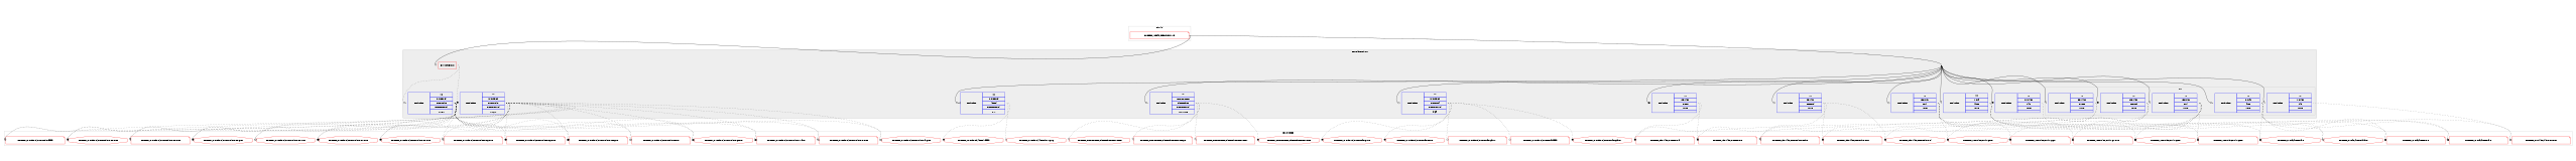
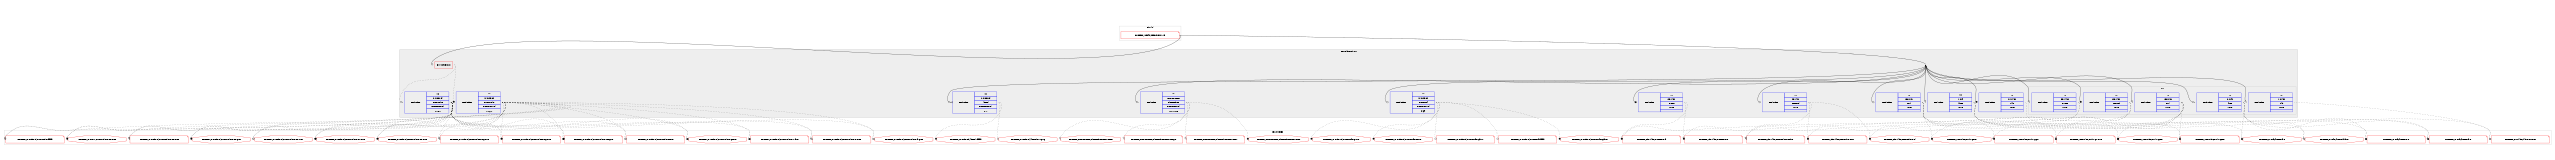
  digraph {
    compound=true
    concentrate=true
    fontname=Helvetica
    fontsize=10
    newrank=true
    rankdir=TB
    ranksep=1.5
    node [color=red fontname=Helvetica fontsize=10 shape=note]
    edge [arrowhead=dot headport=w style=dotted tailport=e weight=100]
    n1 [label="portage://net-fs/s3backer-1.4.5" width=4]
    n2 [color=blue label=<<TABLE BORDER="0" CELLBORDER="1" CELLSPACING="0" CELLPADDING="4" WIDTH="220"><TR><TD ROWSPAN="6" CELLPADDING="30">pack_dep</TD></TR><TR><TD WIDTH="110">no</TD></TR><TR><TD>sys-devel</TD></TR><TR><TD>automake</TD></TR><TR><TD>greaterequal</TD></TR><TR><TD>1.16.1</TD></TR></TABLE>> shape=none]
    n3 [color=blue label=<<TABLE BORDER="0" CELLBORDER="1" CELLSPACING="0" CELLPADDING="4" WIDTH="220"><TR><TD ROWSPAN="6" CELLPADDING="30">pack_dep</TD></TR><TR><TD WIDTH="110">no</TD></TR><TR><TD>sys-devel</TD></TR><TR><TD>automake</TD></TR><TR><TD>greaterequal</TD></TR><TR><TD>1.15.1</TD></TR></TABLE>> shape=none]
    n4 [label=<<TABLE BORDER="0" CELLBORDER="1" CELLSPACING="0" CELLPADDING="4"><TR><TD CELLPADDING="10">any_of_group</TD></TR></TABLE>> shape=none]
    n5 [color=blue label=<<TABLE BORDER="0" CELLBORDER="1" CELLSPACING="0" CELLPADDING="4" WIDTH="220"><TR><TD ROWSPAN="6" CELLPADDING="30">pack_dep</TD></TR><TR><TD WIDTH="110">no</TD></TR><TR><TD>app-portage</TD></TR><TR><TD>elt-patches</TD></TR><TR><TD>greaterequal</TD></TR><TR><TD>20170815</TD></TR></TABLE>> shape=none]
    n6 [color=blue label=<<TABLE BORDER="0" CELLBORDER="1" CELLSPACING="0" CELLPADDING="4" WIDTH="220"><TR><TD ROWSPAN="6" CELLPADDING="30">pack_dep</TD></TR><TR><TD WIDTH="110">no</TD></TR><TR><TD>dev-libs</TD></TR><TR><TD>expat</TD></TR><TR><TD>none</TD></TR><TR><TD></TD></TR></TABLE>> shape=none]
    n7 [color=blue label=<<TABLE BORDER="0" CELLBORDER="1" CELLSPACING="0" CELLPADDING="4" WIDTH="220"><TR><TD ROWSPAN="6" CELLPADDING="30">pack_dep</TD></TR><TR><TD WIDTH="110">no</TD></TR><TR><TD>dev-libs</TD></TR><TR><TD>openssl</TD></TR><TR><TD>none</TD></TR><TR><TD></TD></TR></TABLE>> shape=none]
    n8 [color=blue label=<<TABLE BORDER="0" CELLBORDER="1" CELLSPACING="0" CELLPADDING="4" WIDTH="220"><TR><TD ROWSPAN="6" CELLPADDING="30">pack_dep</TD></TR><TR><TD WIDTH="110">no</TD></TR><TR><TD>net-misc</TD></TR><TR><TD>curl</TD></TR><TR><TD>none</TD></TR><TR><TD></TD></TR></TABLE>> shape=none]
    n9 [color=blue label=<<TABLE BORDER="0" CELLBORDER="1" CELLSPACING="0" CELLPADDING="4" WIDTH="220"><TR><TD ROWSPAN="6" CELLPADDING="30">pack_dep</TD></TR><TR><TD WIDTH="110">no</TD></TR><TR><TD>sys-devel</TD></TR><TR><TD>autoconf</TD></TR><TR><TD>greaterequal</TD></TR><TR><TD>2.69</TD></TR></TABLE>> shape=none]
    n10 [color=blue label=<<TABLE BORDER="0" CELLBORDER="1" CELLSPACING="0" CELLPADDING="4" WIDTH="220"><TR><TD ROWSPAN="6" CELLPADDING="30">pack_dep</TD></TR><TR><TD WIDTH="110">no</TD></TR><TR><TD>sys-devel</TD></TR><TR><TD>libtool</TD></TR><TR><TD>greaterequal</TD></TR><TR><TD>2.4</TD></TR></TABLE>> shape=none]
    n11 [color=blue label=<<TABLE BORDER="0" CELLBORDER="1" CELLSPACING="0" CELLPADDING="4" WIDTH="220"><TR><TD ROWSPAN="6" CELLPADDING="30">pack_dep</TD></TR><TR><TD WIDTH="110">no</TD></TR><TR><TD>sys-fs</TD></TR><TR><TD>fuse</TD></TR><TR><TD>none</TD></TR><TR><TD></TD></TR></TABLE>> shape=none]
    n12 [color=blue label=<<TABLE BORDER="0" CELLBORDER="1" CELLSPACING="0" CELLPADDING="4" WIDTH="220"><TR><TD ROWSPAN="6" CELLPADDING="30">pack_dep</TD></TR><TR><TD WIDTH="110">no</TD></TR><TR><TD>sys-libs</TD></TR><TR><TD>zlib</TD></TR><TR><TD>none</TD></TR><TR><TD></TD></TR></TABLE>> shape=none]
    n13 [color=blue label=<<TABLE BORDER="0" CELLBORDER="1" CELLSPACING="0" CELLPADDING="4" WIDTH="220"><TR><TD ROWSPAN="6" CELLPADDING="30">pack_dep</TD></TR><TR><TD WIDTH="110">no</TD></TR><TR><TD>dev-libs</TD></TR><TR><TD>expat</TD></TR><TR><TD>none</TD></TR><TR><TD></TD></TR></TABLE>> shape=none]
    n14 [color=blue label=<<TABLE BORDER="0" CELLBORDER="1" CELLSPACING="0" CELLPADDING="4" WIDTH="220"><TR><TD ROWSPAN="6" CELLPADDING="30">pack_dep</TD></TR><TR><TD WIDTH="110">no</TD></TR><TR><TD>dev-libs</TD></TR><TR><TD>openssl</TD></TR><TR><TD>none</TD></TR><TR><TD></TD></TR></TABLE>> shape=none]
    n15 [color=blue label=<<TABLE BORDER="0" CELLBORDER="1" CELLSPACING="0" CELLPADDING="4" WIDTH="220"><TR><TD ROWSPAN="6" CELLPADDING="30">pack_dep</TD></TR><TR><TD WIDTH="110">no</TD></TR><TR><TD>net-misc</TD></TR><TR><TD>curl</TD></TR><TR><TD>none</TD></TR><TR><TD></TD></TR></TABLE>> shape=none]
    n16 [color=blue label=<<TABLE BORDER="0" CELLBORDER="1" CELLSPACING="0" CELLPADDING="4" WIDTH="220"><TR><TD ROWSPAN="6" CELLPADDING="30">pack_dep</TD></TR><TR><TD WIDTH="110">no</TD></TR><TR><TD>sys-fs</TD></TR><TR><TD>fuse</TD></TR><TR><TD>none</TD></TR><TR><TD></TD></TR></TABLE>> shape=none]
    n17 [color=blue label=<<TABLE BORDER="0" CELLBORDER="1" CELLSPACING="0" CELLPADDING="4" WIDTH="220"><TR><TD ROWSPAN="6" CELLPADDING="30">pack_dep</TD></TR><TR><TD WIDTH="110">no</TD></TR><TR><TD>sys-libs</TD></TR><TR><TD>zlib</TD></TR><TR><TD>none</TD></TR><TR><TD></TD></TR></TABLE>> shape=none]
    n18 [label="portage://sys-devel/automake-9999" width=4]
    n19 [label="portage://sys-devel/automake-1.9.6-r5" shape=octagon width=4]
    n20 [label="portage://sys-devel/automake-1.8.5-r5" width=4]
    n21 [label="portage://sys-devel/automake-1.7.9-r3" width=4]
    n22 [label="portage://sys-devel/automake-1.6.3-r2" shape=octagon width=4]
    n23 [label="portage://sys-devel/automake-1.5-r2" width=4]
    n24 [label="portage://sys-devel/automake-1.4_p6-r2" width=4]
    n25 [label="portage://sys-devel/automake-1.16.1-r2" width=4]
    n26 [label="portage://sys-devel/automake-1.16.1-r1" width=4]
    n27 [label="portage://sys-devel/automake-1.15.1-r2" shape=octagon width=4]
    n28 [label="portage://sys-devel/automake-1.14.1-r2" shape=octagon width=4]
    n29 [label="portage://sys-devel/automake-1.13.4-r2" shape=octagon width=4]
    n30 [label="portage://sys-devel/automake-1.12.6-r2" shape=octagon width=4]
    n31 [label="portage://sys-devel/automake-1.11.3-r3" width=4]
-   n32 [label="portage://sys-devel/automake-1.10.3-r3" shape=octagon width=4]
+   n32 [label="portage://sys-any/automake-1.10.3-r3" shape=octagon width=4]
    n33 [label="portage://app-portage/elt-patches-20170826.1" width=4]
    n34 [label="portage://app-portage/elt-patches-20170815" shape=octagon width=4]
    n35 [label="portage://app-portage/elt-patches-20170422" shape=octagon width=4]
    n36 [label="portage://app-portage/elt-patches-20170317" width=4]
    n37 [label="portage://dev-libs/expat-2.2.9" width=4]
    n38 [label="portage://dev-libs/expat-2.2.8" width=4]
    n39 [label="portage://dev-libs/openssl-1.1.1d-r3" width=4]
    n40 [label="portage://dev-libs/openssl-1.1.0l" shape=octagon width=4]
    n41 [label="portage://dev-libs/openssl-1.0.2u" width=4]
    n42 [label="portage://net-misc/curl-7.68.0" shape=octagon width=4]
    n43 [label="portage://net-misc/curl-7.67.0-r1" width=4]
    n44 [label="portage://net-misc/curl-7.66.0" width=4]
    n45 [label="portage://net-misc/curl-7.65.3" shape=octagon width=4]
    n46 [label="portage://net-misc/curl-7.65.0" width=4]
    n47 [label="portage://sys-devel/autoconf-9999" width=4]
    n48 [label="portage://sys-devel/autoconf-2.69-r5" shape=octagon width=4]
    n49 [label="portage://sys-devel/autoconf-2.69-r4" width=4]
    n50 [label="portage://sys-devel/autoconf-2.64-r1" shape=octagon width=4]
    n51 [label="portage://sys-devel/autoconf-2.13-r1" shape=octagon width=4]
    n52 [label="portage://sys-libs/zlib-1.2.11-r2" width=4]
    n53 [label="portage://sys-devel/libtool-9999" shape=octagon width=4]
    n54 [label="portage://sys-devel/libtool-2.4.6-r6" shape=octagon width=4]
    n55 [label="portage://sys-fs/fuse-3.9.0" width=4]
    n56 [label="portage://sys-fs/fuse-3.8.0" width=4]
    n57 [label="portage://sys-fs/fuse-2.9.9-r1" shape=octagon width=4]
    n58 [label="portage://sys-fs/fuse-2.9.8" shape=octagon width=4]
    subgraph cluster_1 {
      color=gray
      label=<<i>ebuild</i>>
      rank=same
      n1
    }
    subgraph cluster_2 {
      color=gray
      label=<<i>dependencies</i>>
      subgraph cluster_3 {
        color=gray
        fillcolor="#eeeeee"
        label=<<i>compile</i>>
        style=filled
        subgraph sub_4 {
          color=gray
          fillcolor="#eeeeee"
          label=<<i>compile</i>>
          style=filled
          n4
          subgraph sub_5 {
            color=gray
            fillcolor="#eeeeee"
            label=<<i>compile</i>>
            style=filled
            n2
          }
          subgraph sub_6 {
            color=gray
            fillcolor="#eeeeee"
            label=<<i>compile</i>>
            style=filled
            n3
          }
        }
        subgraph sub_7 {
          color=gray
          fillcolor="#eeeeee"
          label=<<i>compile</i>>
          style=filled
          n5
        }
        subgraph sub_8 {
          color=gray
          fillcolor="#eeeeee"
          label=<<i>compile</i>>
          style=filled
          n6
        }
        subgraph sub_9 {
          color=gray
          fillcolor="#eeeeee"
          label=<<i>compile</i>>
          style=filled
          n7
        }
        subgraph sub_10 {
          color=gray
          fillcolor="#eeeeee"
          label=<<i>compile</i>>
          style=filled
          n8
        }
        subgraph sub_11 {
          color=gray
          fillcolor="#eeeeee"
          label=<<i>compile</i>>
          style=filled
          n9
        }
        subgraph sub_12 {
          color=gray
          fillcolor="#eeeeee"
          label=<<i>compile</i>>
          style=filled
          n10
        }
        subgraph sub_13 {
          color=gray
          fillcolor="#eeeeee"
          label=<<i>compile</i>>
          style=filled
          n11
        }
        subgraph sub_14 {
          color=gray
          fillcolor="#eeeeee"
          label=<<i>compile</i>>
          style=filled
          n12
        }
      }
      subgraph cluster_15 {
        color=gray
        fillcolor="#eeeeee"
        label=<<i>compile and run</i>>
        style=filled
      }
      subgraph cluster_16 {
        color=gray
        fillcolor="#eeeeee"
        label=<<i>run</i>>
        style=filled
        subgraph sub_17 {
          color=gray
          fillcolor="#eeeeee"
          label=<<i>run</i>>
          style=filled
          n13
        }
        subgraph sub_18 {
          color=gray
          fillcolor="#eeeeee"
          label=<<i>run</i>>
          style=filled
          n14
        }
        subgraph sub_19 {
          color=gray
          fillcolor="#eeeeee"
          label=<<i>run</i>>
          style=filled
          n15
        }
        subgraph sub_20 {
          color=gray
          fillcolor="#eeeeee"
          label=<<i>run</i>>
          style=filled
          n16
        }
        subgraph sub_21 {
          color=gray
          fillcolor="#eeeeee"
          label=<<i>run</i>>
          style=filled
          n17
        }
      }
    }
    subgraph cluster_22 {
      color=gray
      label=<<i>candidates</i>>
      rank=same
      subgraph sub_23 {
        color=black
        label=<<i>candidates</i>>
        nodesep=1
        rank=same
        n18
        n19
        n20
        n21
        n22
        n23
        n24
        n25
        n26
        n27
        n28
        n29
        n30
        n31
        n32
      }
      subgraph sub_24 {
        color=black
        label=<<i>candidates</i>>
        nodesep=1
        rank=same
        n18
        n19
        n20
        n21
        n22
        n23
        n24
        n25
        n26
        n27
        n28
        n29
        n30
        n31
        n32
      }
      subgraph sub_25 {
        color=black
        label=<<i>candidates</i>>
        nodesep=1
        rank=same
        n33
        n34
        n35
        n36
      }
      subgraph sub_26 {
        color=black
        label=<<i>candidates</i>>
        nodesep=1
        rank=same
        n37
        n38
      }
      subgraph sub_27 {
        color=black
        label=<<i>candidates</i>>
        nodesep=1
        rank=same
        n39
        n40
        n41
      }
      subgraph sub_28 {
        color=black
        label=<<i>candidates</i>>
        nodesep=1
        rank=same
        n42
        n43
        n44
        n45
        n46
      }
      subgraph sub_29 {
        color=black
        label=<<i>candidates</i>>
        nodesep=1
        rank=same
        n47
        n48
        n49
        n50
        n51
      }
      subgraph sub_30 {
        color=black
        label=<<i>candidates</i>>
        nodesep=1
        rank=same
        n52
      }
      subgraph sub_31 {
        color=black
        label=<<i>candidates</i>>
        nodesep=1
        rank=same
        n53
        n54
      }
      subgraph sub_32 {
        color=black
        label=<<i>candidates</i>>
        nodesep=1
        rank=same
        n55
        n56
        n57
        n58
      }
      subgraph sub_33 {
        color=black
        label=<<i>candidates</i>>
        nodesep=1
        rank=same
        n37
        n38
      }
      subgraph sub_34 {
        color=black
        label=<<i>candidates</i>>
        nodesep=1
        rank=same
        n39
        n40
        n41
      }
      subgraph sub_35 {
        color=black
        label=<<i>candidates</i>>
        nodesep=1
        rank=same
        n42
        n43
        n44
        n45
        n46
      }
      subgraph sub_36 {
        color=black
        label=<<i>candidates</i>>
        nodesep=1
        rank=same
        n55
        n56
        n57
        n58
      }
      subgraph sub_37 {
        color=black
        label=<<i>candidates</i>>
        nodesep=1
        rank=same
        n52
      }
    }
    n1 -> n4 [arrowhead=odot style=solid weight=20]
    n1 -> n5 [arrowhead=onormal style=solid weight=20]
    n1 -> n6 [style=solid weight=20]
    n1 -> n7 [arrowhead=odot style=solid weight=20]
    n1 -> n8 [arrowhead=odot style=solid weight=20]
    n1 -> n9 [arrowhead=odot style=solid weight=20]
    n1 -> n10 [arrowhead=onormal style=solid weight=20]
    n1 -> n11 [arrowhead=onormal style=solid weight=20]
    n1 -> n12 [style=solid weight=20]
    n1 -> n13 [arrowhead=onormal style=solid weight=20]
    n1 -> n14 [style=solid weight=20]
    n1 -> n15 [arrowhead=onormal style=solid weight=20]
    n1 -> n16 [arrowhead=onormal style=solid weight=20]
    n1 -> n17 [arrowhead=onormal style=solid weight=20]
    n2 -> n18 [arrowhead=odot]
    n2 -> n19 [arrowhead=odot]
    n2 -> n20 [arrowhead=onormal]
    n2 -> n21
    n2 -> n22 [arrowhead=odot]
    n2 -> n23 [arrowhead=odot]
    n2 -> n24
    n2 -> n25
    n2 -> n26 [arrowhead=onormal]
    n2 -> n27 [arrowhead=odot]
    n2 -> n28
    n2 -> n29 [arrowhead=odot]
    n2 -> n30
    n2 -> n31 [arrowhead=onormal]
    n2 -> n32
    n3 -> n18 [arrowhead=onormal]
    n3 -> n19 [arrowhead=odot]
    n3 -> n20 [arrowhead=odot]
    n3 -> n21 [arrowhead=odot]
    n3 -> n22
    n3 -> n23 [arrowhead=odot]
    n3 -> n24
    n3 -> n25 [arrowhead=odot]
    n3 -> n26 [arrowhead=onormal]
    n3 -> n27
    n3 -> n28
    n3 -> n29 [arrowhead=odot]
    n3 -> n30 [arrowhead=onormal]
    n3 -> n31 [arrowhead=onormal]
    n3 -> n32 [arrowhead=onormal]
    n4 -> n2 [weight=20]
    n4 -> n3 [arrowhead=onormal weight=20]
    n5 -> n33 [arrowhead=onormal]
    n5 -> n34 [arrowhead=onormal]
    n5 -> n35
    n5 -> n36 [arrowhead=onormal]
    n6 -> n37
    n6 -> n38
    n7 -> n39 [arrowhead=onormal]
    n7 -> n40 [arrowhead=odot]
    n7 -> n41
    n8 -> n42
    n8 -> n43
    n8 -> n44 [arrowhead=onormal]
    n8 -> n45
    n8 -> n46
    n9 -> n47 [arrowhead=odot]
    n9 -> n48
    n9 -> n49 [arrowhead=odot]
    n9 -> n50
    n9 -> n51
    n10 -> n53
    n10 -> n54 [arrowhead=odot]
    n11 -> n55 [arrowhead=onormal]
    n11 -> n56
    n11 -> n57 [arrowhead=onormal]
    n11 -> n58
    n12 -> n52 [arrowhead=odot]
    n13 -> n37 [arrowhead=odot]
    n13 -> n38 [arrowhead=onormal]
    n14 -> n39 [arrowhead=onormal]
    n14 -> n40
    n14 -> n41 [arrowhead=odot]
    n15 -> n42
    n15 -> n43 [arrowhead=onormal]
    n15 -> n44
    n15 -> n45 [arrowhead=odot]
    n15 -> n46 [arrowhead=onormal]
    n16 -> n55
    n16 -> n56 [arrowhead=odot]
    n16 -> n57 [arrowhead=odot]
    n16 -> n58 [arrowhead=odot]
    n17 -> n52 [arrowhead=odot]
  }
